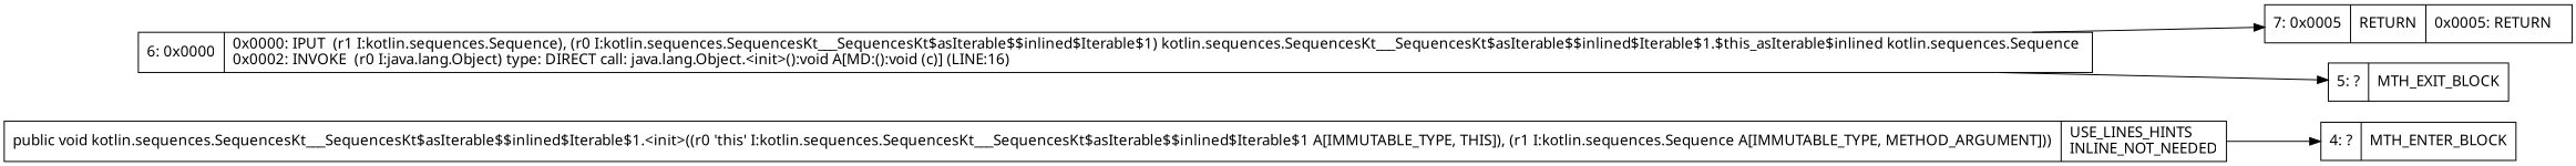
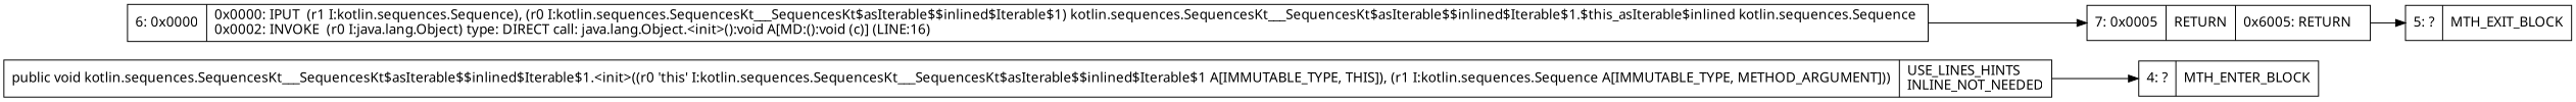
  digraph {
    fontname="Noto Sans"
    rankdir=LR
    node [fontname="Noto Sans" shape=record]
    edge [fontname="Noto Sans"]
    n1 [label="{4\:\ ?|MTH_ENTER_BLOCK\l}"]
    n2 [label="{6\:\ 0x0000|0x0000: IPUT  (r1 I:kotlin.sequences.Sequence), (r0 I:kotlin.sequences.SequencesKt___SequencesKt$asIterable$$inlined$Iterable$1) kotlin.sequences.SequencesKt___SequencesKt$asIterable$$inlined$Iterable$1.$this_asIterable$inlined kotlin.sequences.Sequence \l0x0002: INVOKE  (r0 I:java.lang.Object) type: DIRECT call: java.lang.Object.\<init\>():void A[MD:():void (c)] (LINE:16)\l}"]
-   n3 [label="{7\:\ 0x0005|RETURN\l|0x0005: RETURN   \l}"]
+   n3 [label="{7\:\ 0x0005|RETURN\l|0x6005: RETURN   \l}"]
    n4 [label="{5\:\ ?|MTH_EXIT_BLOCK\l}"]
    n5 [label="{public void kotlin.sequences.SequencesKt___SequencesKt$asIterable$$inlined$Iterable$1.\<init\>((r0 'this' I:kotlin.sequences.SequencesKt___SequencesKt$asIterable$$inlined$Iterable$1 A[IMMUTABLE_TYPE, THIS]), (r1 I:kotlin.sequences.Sequence A[IMMUTABLE_TYPE, METHOD_ARGUMENT]))  | USE_LINES_HINTS\lINLINE_NOT_NEEDED\l}"]
    n2 -> n3
-   n2 -> n4
+   n3 -> n4
    n5 -> n1
  }
